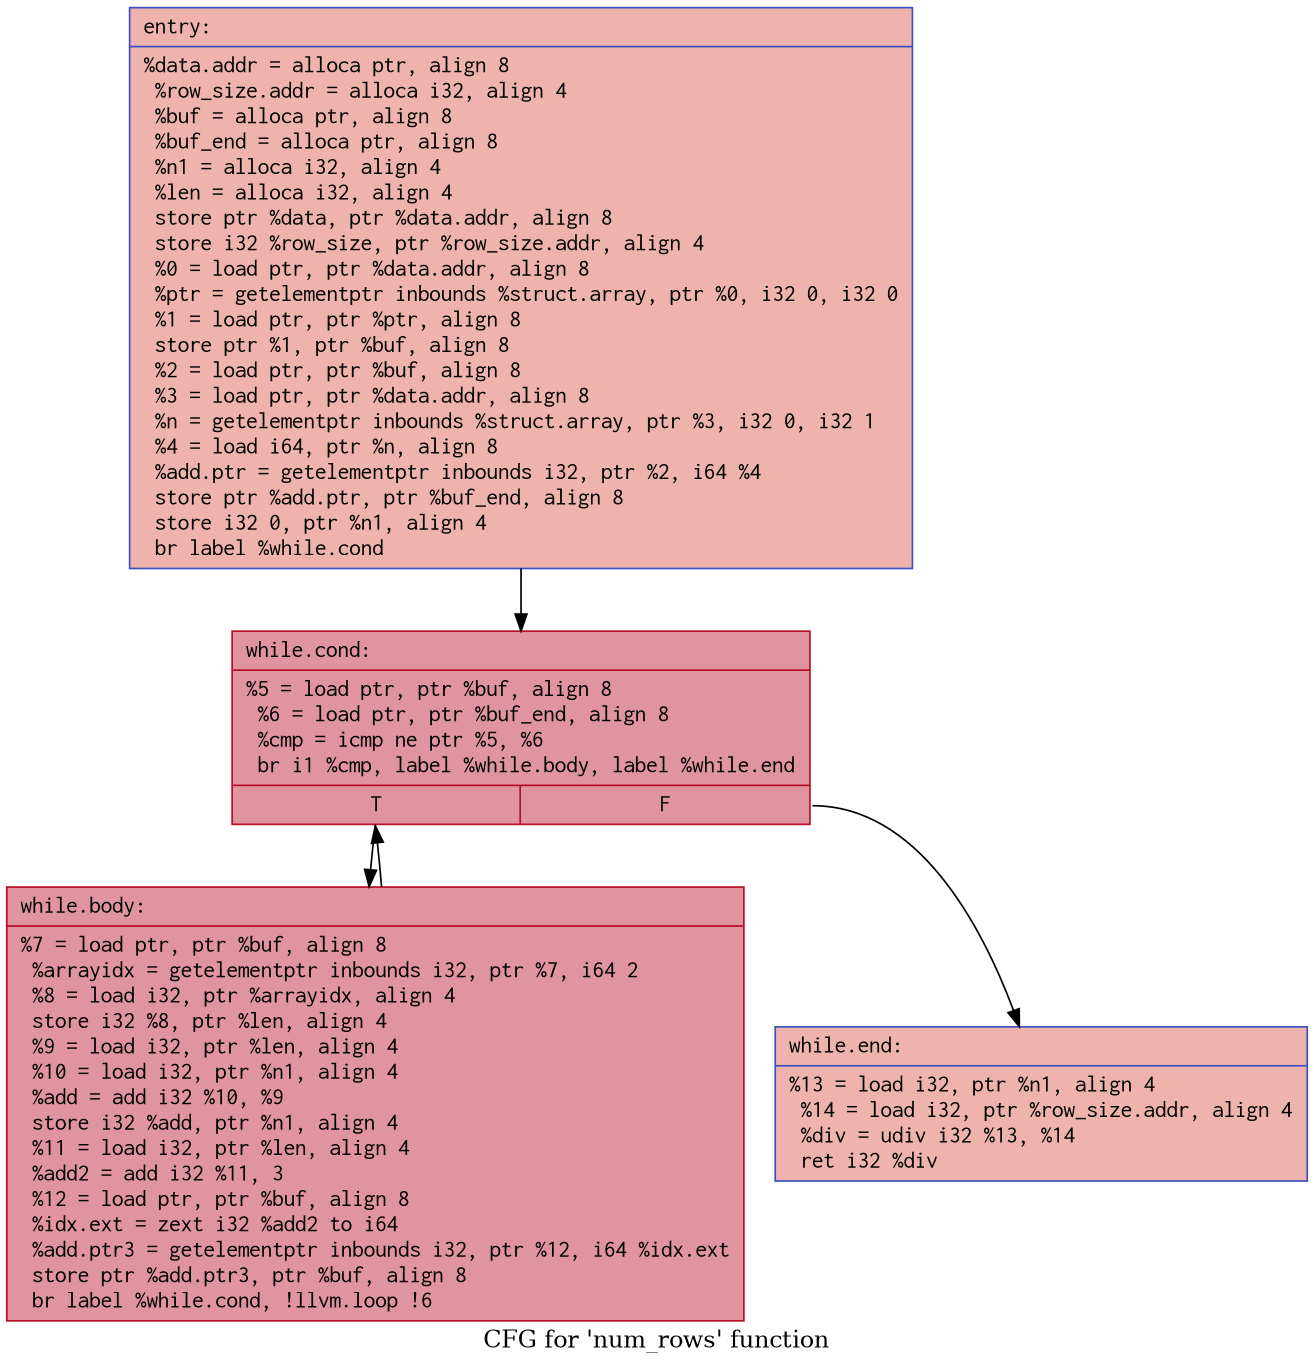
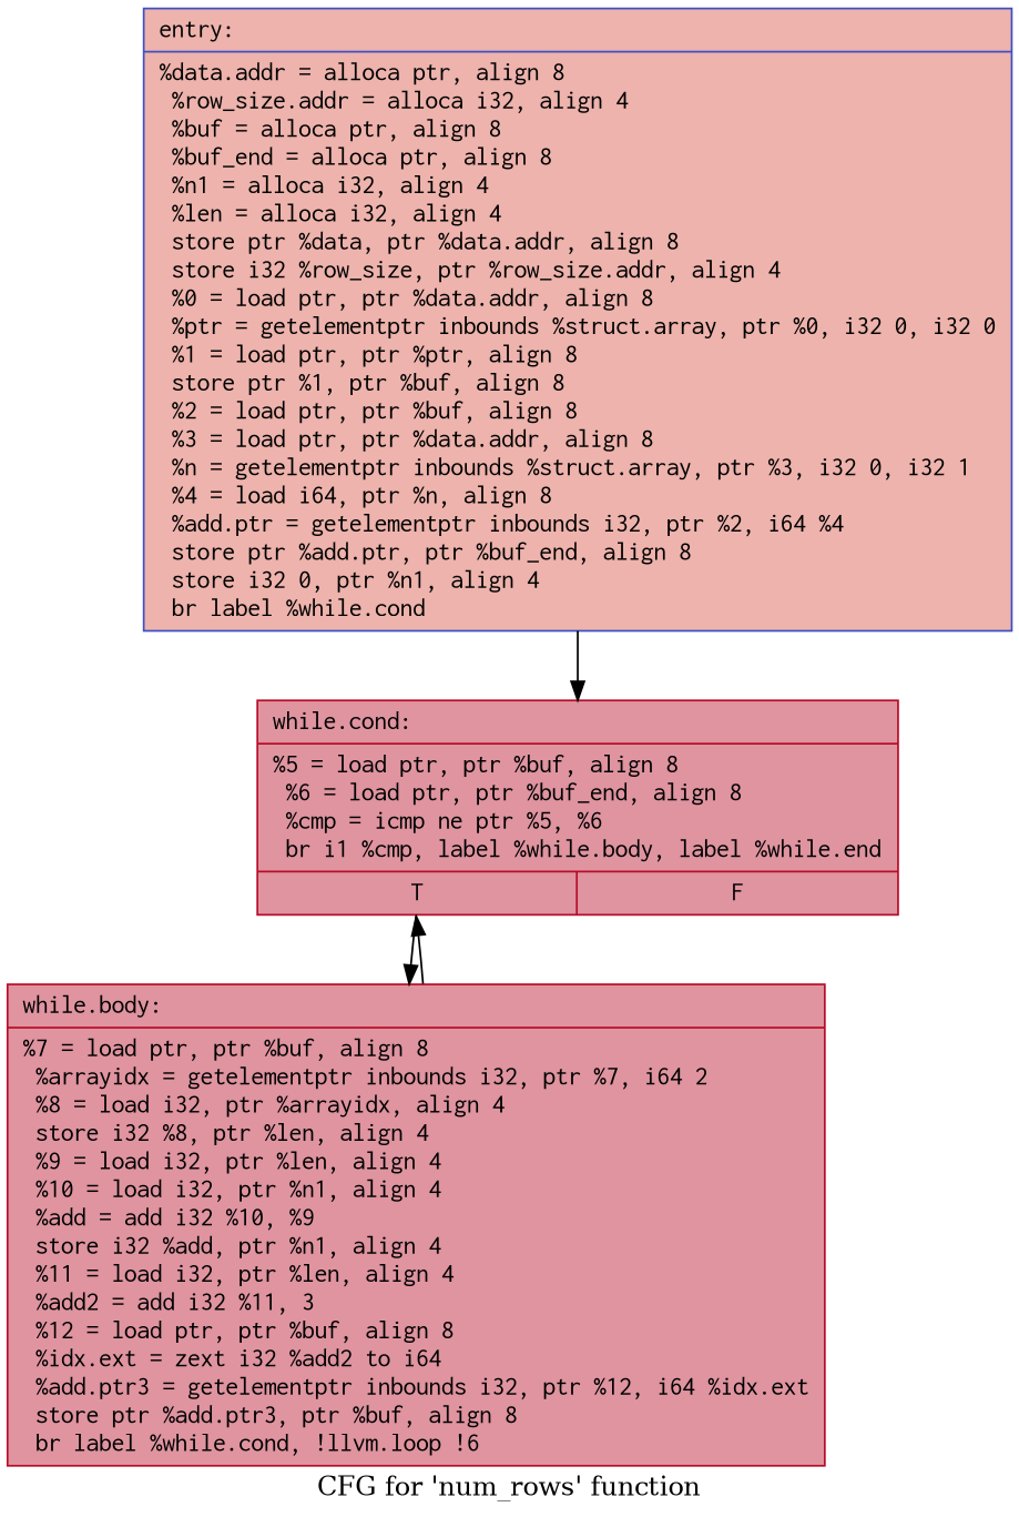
  digraph {
    label="CFG for 'num_rows' function"
    node [color="#3d50c3ff" fillcolor="#d6524470" fontname=Courier shape=record style=filled]
    n1 [label="{entry:\l|  %data.addr = alloca ptr, align 8\l  %row_size.addr = alloca i32, align 4\l  %buf = alloca ptr, align 8\l  %buf_end = alloca ptr, align 8\l  %n1 = alloca i32, align 4\l  %len = alloca i32, align 4\l  store ptr %data, ptr %data.addr, align 8\l  store i32 %row_size, ptr %row_size.addr, align 4\l  %0 = load ptr, ptr %data.addr, align 8\l  %ptr = getelementptr inbounds %struct.array, ptr %0, i32 0, i32 0\l  %1 = load ptr, ptr %ptr, align 8\l  store ptr %1, ptr %buf, align 8\l  %2 = load ptr, ptr %buf, align 8\l  %3 = load ptr, ptr %data.addr, align 8\l  %n = getelementptr inbounds %struct.array, ptr %3, i32 0, i32 1\l  %4 = load i64, ptr %n, align 8\l  %add.ptr = getelementptr inbounds i32, ptr %2, i64 %4\l  store ptr %add.ptr, ptr %buf_end, align 8\l  store i32 0, ptr %n1, align 4\l  br label %while.cond\l}"]
    n2 [color="#b70d28ff" fillcolor="#b70d2870" label="{while.cond:\l|  %5 = load ptr, ptr %buf, align 8\l  %6 = load ptr, ptr %buf_end, align 8\l  %cmp = icmp ne ptr %5, %6\l  br i1 %cmp, label %while.body, label %while.end\l|{<s0>T|<s1>F}}"]
    n3 [color="#b70d28ff" fillcolor="#b70d2870" label="{while.body:\l|  %7 = load ptr, ptr %buf, align 8\l  %arrayidx = getelementptr inbounds i32, ptr %7, i64 2\l  %8 = load i32, ptr %arrayidx, align 4\l  store i32 %8, ptr %len, align 4\l  %9 = load i32, ptr %len, align 4\l  %10 = load i32, ptr %n1, align 4\l  %add = add i32 %10, %9\l  store i32 %add, ptr %n1, align 4\l  %11 = load i32, ptr %len, align 4\l  %add2 = add i32 %11, 3\l  %12 = load ptr, ptr %buf, align 8\l  %idx.ext = zext i32 %add2 to i64\l  %add.ptr3 = getelementptr inbounds i32, ptr %12, i64 %idx.ext\l  store ptr %add.ptr3, ptr %buf, align 8\l  br label %while.cond, !llvm.loop !6\l}"]
-   n4 [label="{while.end:\l|  %13 = load i32, ptr %n1, align 4\l  %14 = load i32, ptr %row_size.addr, align 4\l  %div = udiv i32 %13, %14\l  ret i32 %div\l}"]
    n1 -> n2
    n2 -> n3 [tailport=s0]
-   n2 -> n4 [tailport=s1]
    n3 -> n2
  }
